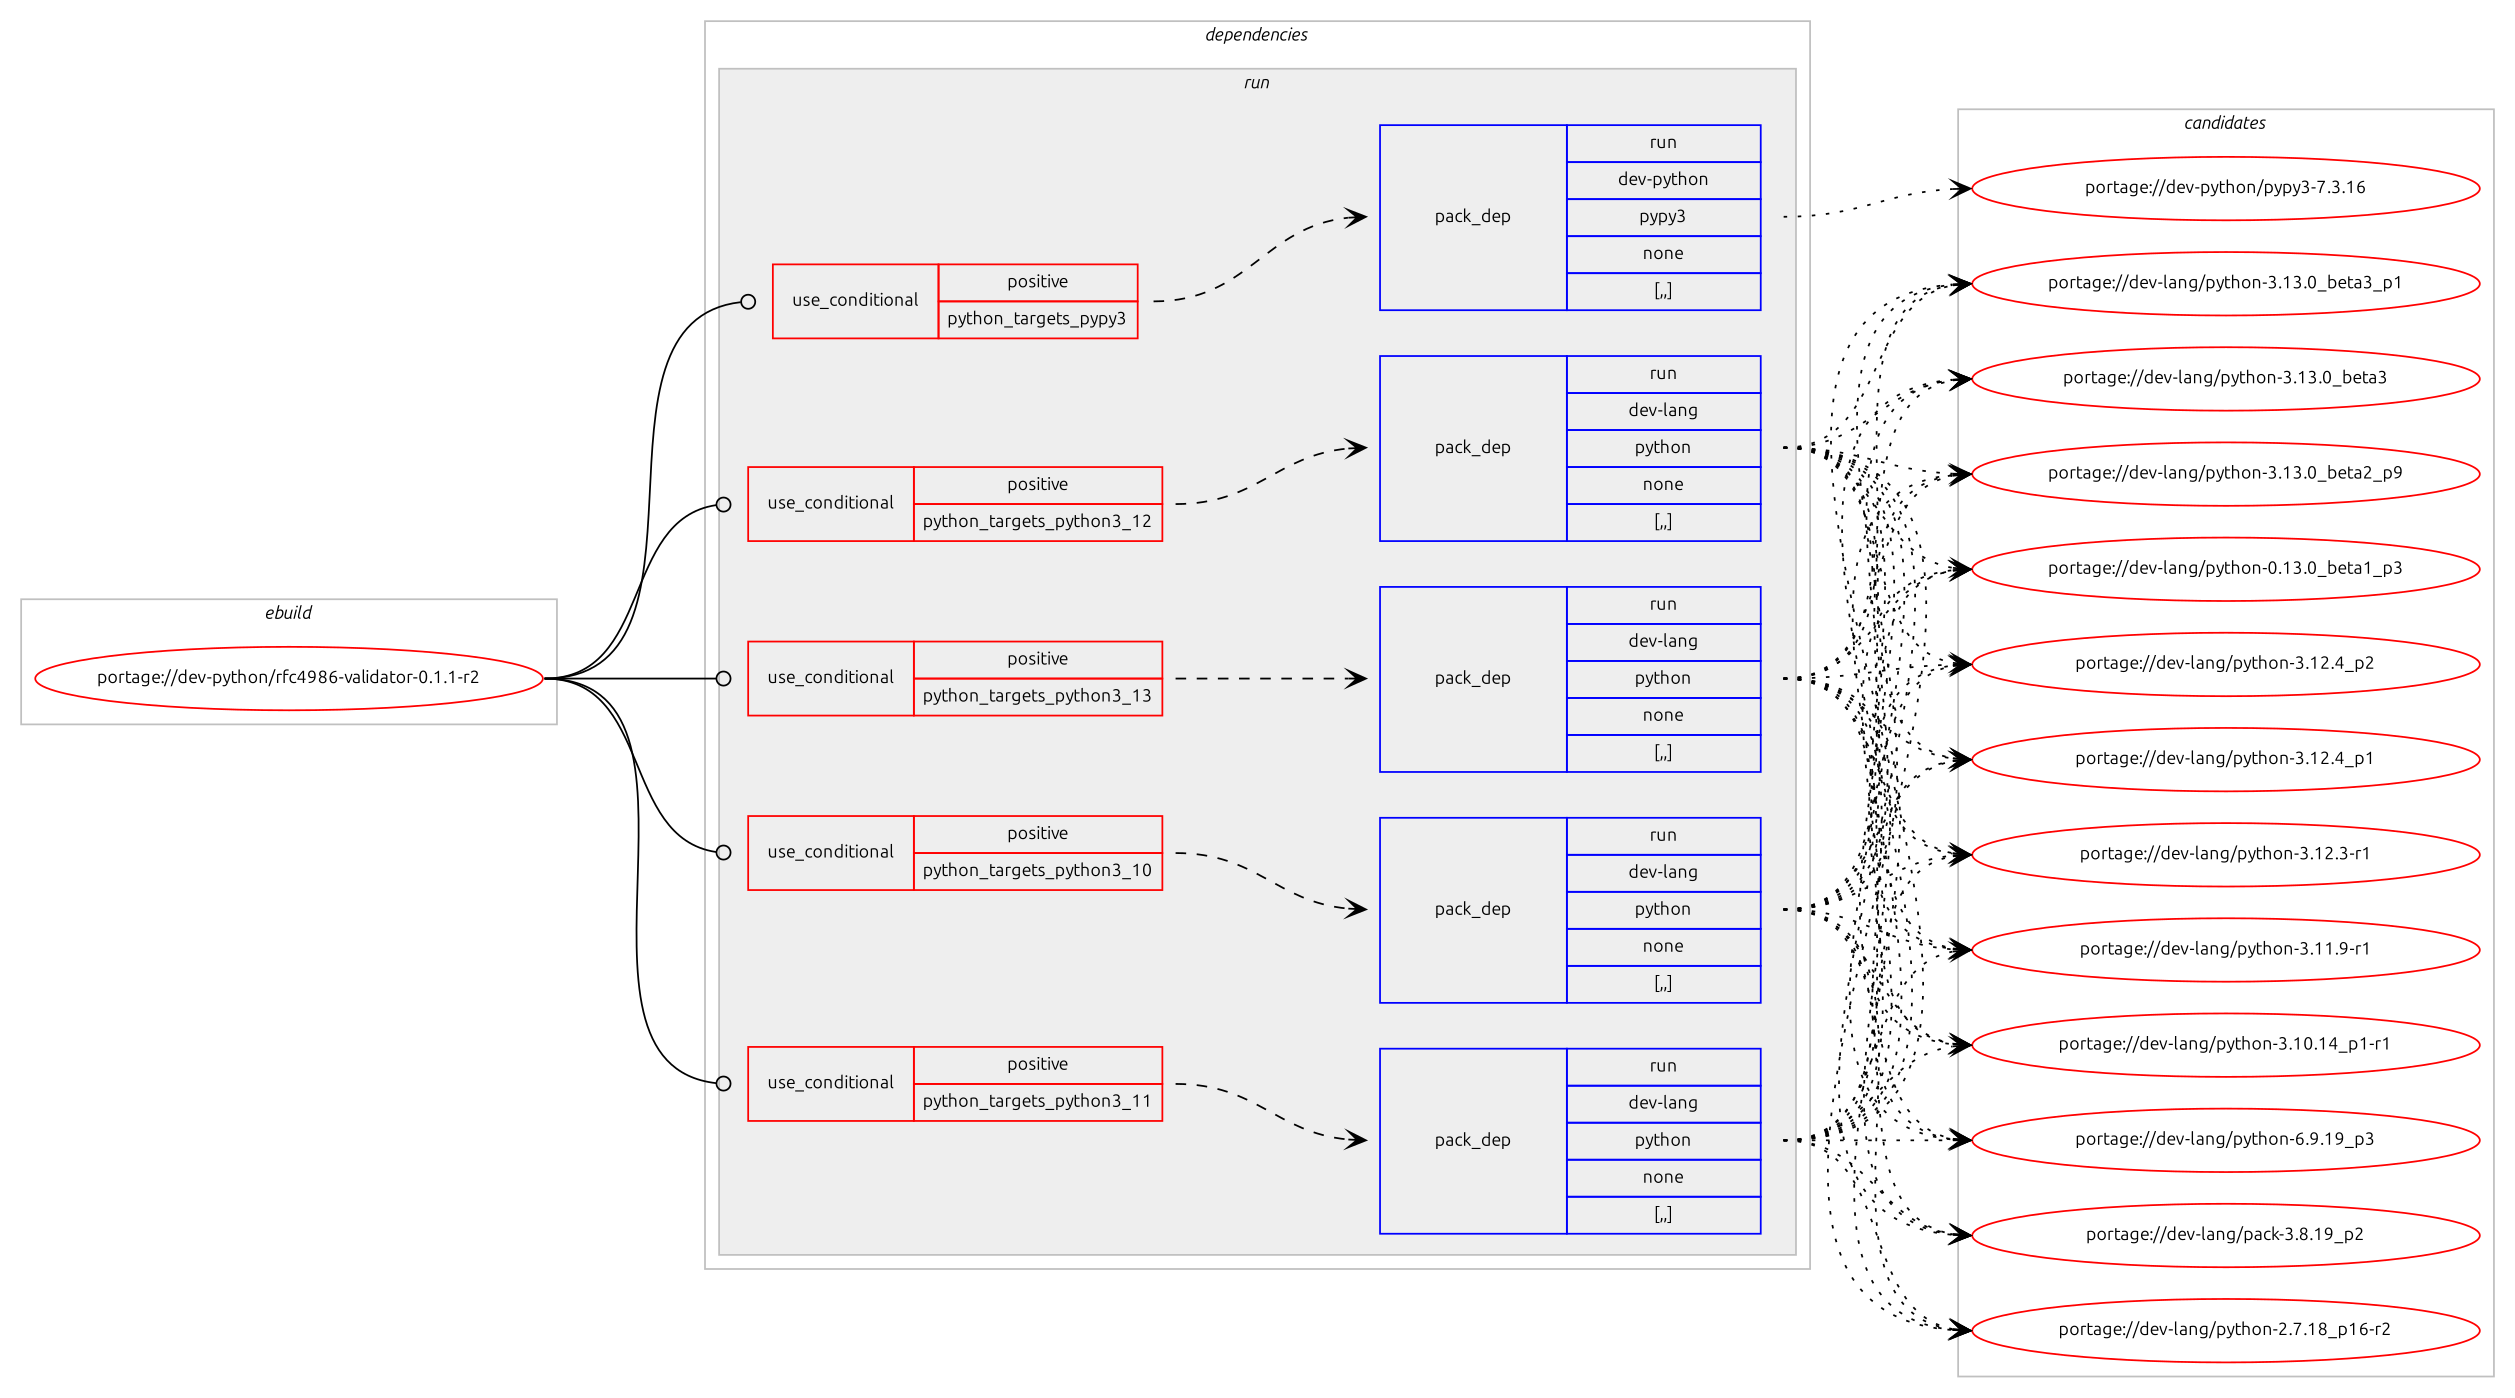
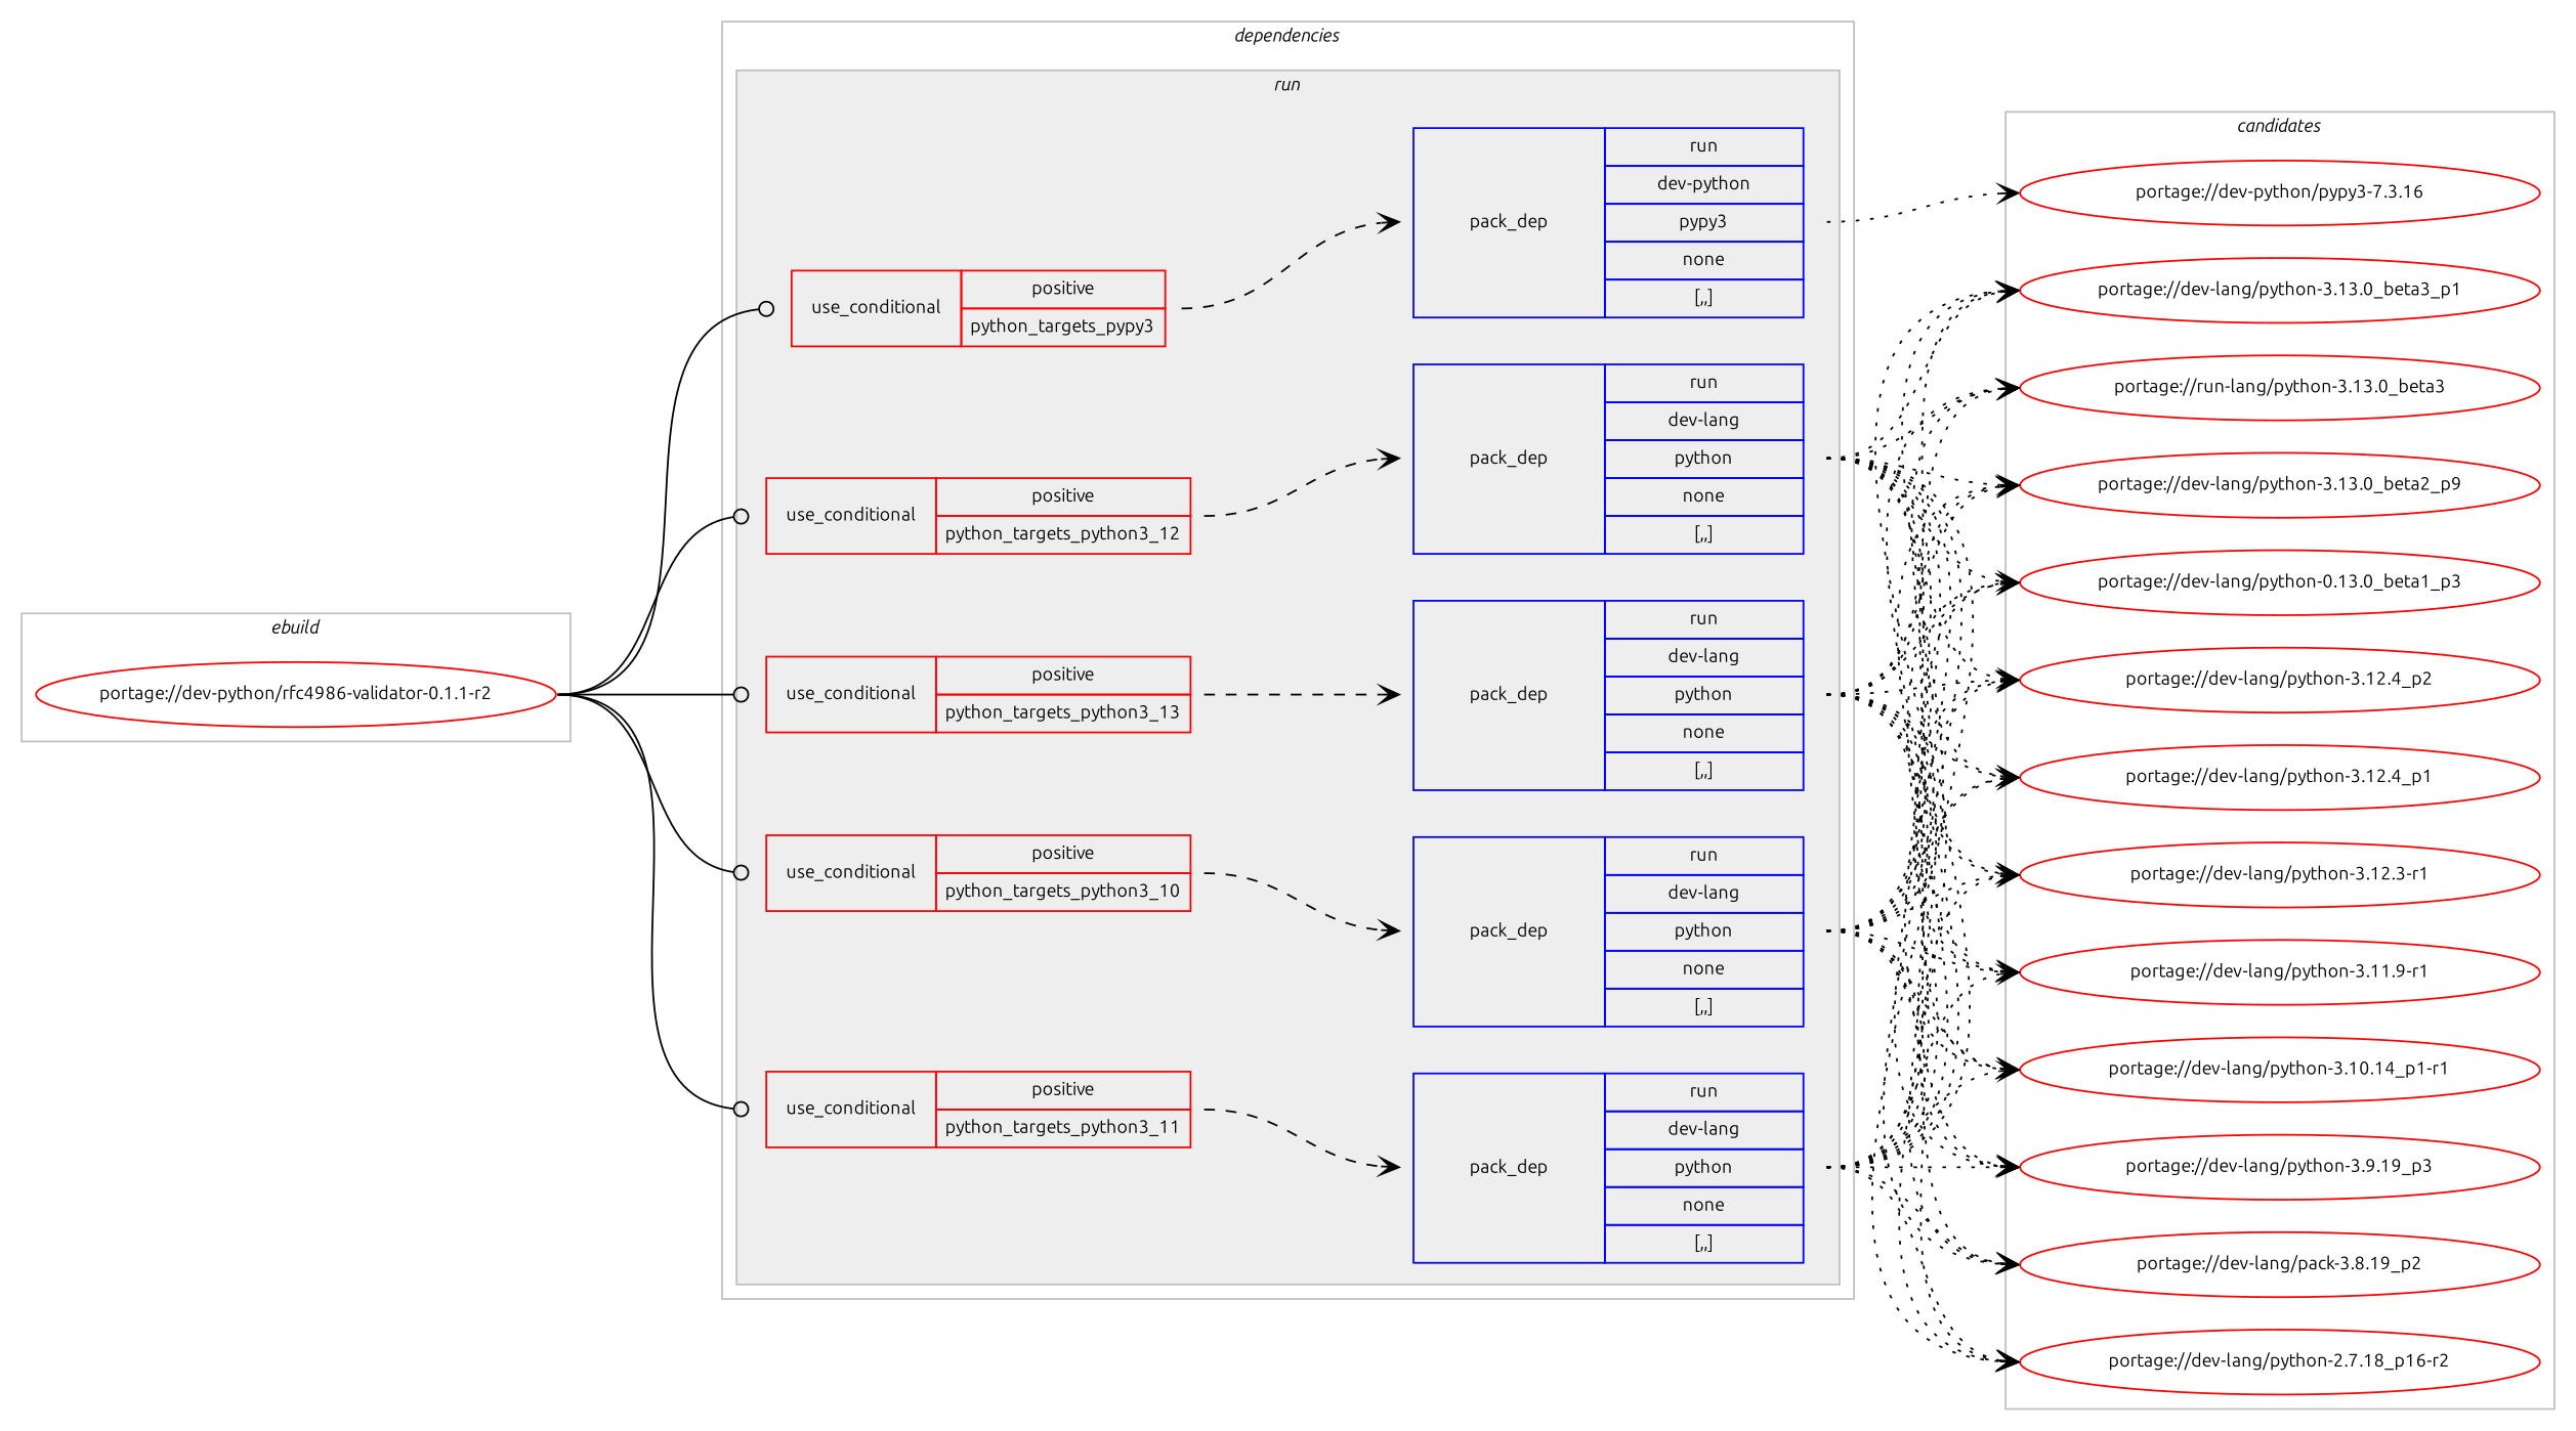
  digraph {
    compound=true
    concentrate=true
    fontname=Ubuntu
    fontsize=10
    newrank=true
    rankdir=LR
    ranksep=1.5
    node [color=red fontname=Ubuntu fontsize=10]
    edge [arrowhead=vee fontname=Ubuntu headport=w style=dotted tailport=e weight=100]
    n1 [label="portage://dev-python/rfc4986-validator-0.1.1-r2" width=4]
    n2 [color=blue label=<<TABLE BORDER="0" CELLBORDER="1" CELLSPACING="0" CELLPADDING="4" WIDTH="220"><TR><TD ROWSPAN="6" CELLPADDING="30">pack_dep</TD></TR><TR><TD WIDTH="110">run</TD></TR><TR><TD>dev-python</TD></TR><TR><TD>pypy3</TD></TR><TR><TD>none</TD></TR><TR><TD>[,,]</TD></TR></TABLE>> shape=none]
    n3 [label=<<TABLE BORDER="0" CELLBORDER="1" CELLSPACING="0" CELLPADDING="4"><TR><TD ROWSPAN="3" CELLPADDING="10">use_conditional</TD></TR><TR><TD>positive</TD></TR><TR><TD>python_targets_pypy3</TD></TR></TABLE>> shape=none]
    n4 [color=blue label=<<TABLE BORDER="0" CELLBORDER="1" CELLSPACING="0" CELLPADDING="4" WIDTH="220"><TR><TD ROWSPAN="6" CELLPADDING="30">pack_dep</TD></TR><TR><TD WIDTH="110">run</TD></TR><TR><TD>dev-lang</TD></TR><TR><TD>python</TD></TR><TR><TD>none</TD></TR><TR><TD>[,,]</TD></TR></TABLE>> shape=none]
    n5 [label=<<TABLE BORDER="0" CELLBORDER="1" CELLSPACING="0" CELLPADDING="4"><TR><TD ROWSPAN="3" CELLPADDING="10">use_conditional</TD></TR><TR><TD>positive</TD></TR><TR><TD>python_targets_python3_10</TD></TR></TABLE>> shape=none]
    n6 [color=blue label=<<TABLE BORDER="0" CELLBORDER="1" CELLSPACING="0" CELLPADDING="4" WIDTH="220"><TR><TD ROWSPAN="6" CELLPADDING="30">pack_dep</TD></TR><TR><TD WIDTH="110">run</TD></TR><TR><TD>dev-lang</TD></TR><TR><TD>python</TD></TR><TR><TD>none</TD></TR><TR><TD>[,,]</TD></TR></TABLE>> shape=none]
    n7 [label=<<TABLE BORDER="0" CELLBORDER="1" CELLSPACING="0" CELLPADDING="4"><TR><TD ROWSPAN="3" CELLPADDING="10">use_conditional</TD></TR><TR><TD>positive</TD></TR><TR><TD>python_targets_python3_11</TD></TR></TABLE>> shape=none]
    n8 [color=blue label=<<TABLE BORDER="0" CELLBORDER="1" CELLSPACING="0" CELLPADDING="4" WIDTH="220"><TR><TD ROWSPAN="6" CELLPADDING="30">pack_dep</TD></TR><TR><TD WIDTH="110">run</TD></TR><TR><TD>dev-lang</TD></TR><TR><TD>python</TD></TR><TR><TD>none</TD></TR><TR><TD>[,,]</TD></TR></TABLE>> shape=none]
    n9 [label=<<TABLE BORDER="0" CELLBORDER="1" CELLSPACING="0" CELLPADDING="4"><TR><TD ROWSPAN="3" CELLPADDING="10">use_conditional</TD></TR><TR><TD>positive</TD></TR><TR><TD>python_targets_python3_12</TD></TR></TABLE>> shape=none]
    n10 [color=blue label=<<TABLE BORDER="0" CELLBORDER="1" CELLSPACING="0" CELLPADDING="4" WIDTH="220"><TR><TD ROWSPAN="6" CELLPADDING="30">pack_dep</TD></TR><TR><TD WIDTH="110">run</TD></TR><TR><TD>dev-lang</TD></TR><TR><TD>python</TD></TR><TR><TD>none</TD></TR><TR><TD>[,,]</TD></TR></TABLE>> shape=none]
    n11 [label=<<TABLE BORDER="0" CELLBORDER="1" CELLSPACING="0" CELLPADDING="4"><TR><TD ROWSPAN="3" CELLPADDING="10">use_conditional</TD></TR><TR><TD>positive</TD></TR><TR><TD>python_targets_python3_13</TD></TR></TABLE>> shape=none]
    n12 [label="portage://dev-python/pypy3-7.3.16" width=4]
    n13 [label="portage://dev-lang/python-3.13.0_beta3_p1" width=4]
-   n14 [label="portage://dev-lang/python-3.13.0_beta3" width=4]
+   n14 [label="portage://run-lang/python-3.13.0_beta3" width=4]
    n15 [label="portage://dev-lang/python-3.13.0_beta2_p9" width=4]
    n16 [label="portage://dev-lang/python-0.13.0_beta1_p3" width=4]
    n17 [label="portage://dev-lang/python-3.12.4_p2" width=4]
    n18 [label="portage://dev-lang/python-3.12.4_p1" width=4]
    n19 [label="portage://dev-lang/python-3.12.3-r1" width=4]
    n20 [label="portage://dev-lang/python-3.11.9-r1" width=4]
    n21 [label="portage://dev-lang/python-3.10.14_p1-r1" width=4]
-   n22 [label="portage://dev-lang/python-6.9.19_p3" width=4]
+   n22 [label="portage://dev-lang/python-3.9.19_p3" width=4]
    n23 [label="portage://dev-lang/pack-3.8.19_p2" width=4]
    n24 [label="portage://dev-lang/python-2.7.18_p16-r2" width=4]
    subgraph cluster_1 {
      color=gray
      label=<<i>ebuild</i>>
      rank=same
      n1
    }
    subgraph cluster_2 {
      color=gray
      label=<<i>dependencies</i>>
      subgraph cluster_3 {
        color=gray
        fillcolor="#eeeeee"
        label=<<i>compile</i>>
        style=filled
      }
      subgraph cluster_4 {
        color=gray
        fillcolor="#eeeeee"
        label=<<i>compile and run</i>>
        style=filled
      }
      subgraph cluster_5 {
        color=gray
        fillcolor="#eeeeee"
        label=<<i>run</i>>
        style=filled
        subgraph sub_6 {
          color=gray
          fillcolor="#eeeeee"
          label=<<i>run</i>>
          style=filled
          n3
          subgraph sub_7 {
            color=gray
            fillcolor="#eeeeee"
            label=<<i>run</i>>
            style=filled
            n2
          }
        }
        subgraph sub_8 {
          color=gray
          fillcolor="#eeeeee"
          label=<<i>run</i>>
          style=filled
          n5
          subgraph sub_9 {
            color=gray
            fillcolor="#eeeeee"
            label=<<i>run</i>>
            style=filled
            n4
          }
        }
        subgraph sub_10 {
          color=gray
          fillcolor="#eeeeee"
          label=<<i>run</i>>
          style=filled
          n7
          subgraph sub_11 {
            color=gray
            fillcolor="#eeeeee"
            label=<<i>run</i>>
            style=filled
            n6
          }
        }
        subgraph sub_12 {
          color=gray
          fillcolor="#eeeeee"
          label=<<i>run</i>>
          style=filled
          n9
          subgraph sub_13 {
            color=gray
            fillcolor="#eeeeee"
            label=<<i>run</i>>
            style=filled
            n8
          }
        }
        subgraph sub_14 {
          color=gray
          fillcolor="#eeeeee"
          label=<<i>run</i>>
          style=filled
          n11
          subgraph sub_15 {
            color=gray
            fillcolor="#eeeeee"
            label=<<i>run</i>>
            style=filled
            n10
          }
        }
      }
    }
    subgraph cluster_16 {
      color=gray
      label=<<i>candidates</i>>
      rank=same
      subgraph sub_17 {
        color=black
        label=<<i>candidates</i>>
        nodesep=1
        rank=same
        n12
      }
      subgraph sub_18 {
        color=black
        label=<<i>candidates</i>>
        nodesep=1
        rank=same
        n13
        n14
        n15
        n16
        n17
        n18
        n19
        n20
        n21
        n22
        n23
        n24
      }
      subgraph sub_19 {
        color=black
        label=<<i>candidates</i>>
        nodesep=1
        rank=same
        n13
        n14
        n15
        n16
        n17
        n18
        n19
        n20
        n21
        n22
        n23
        n24
      }
      subgraph sub_20 {
        color=black
        label=<<i>candidates</i>>
        nodesep=1
        rank=same
        n13
        n14
        n15
        n16
        n17
        n18
        n19
        n20
        n21
        n22
        n23
        n24
      }
      subgraph sub_21 {
        color=black
        label=<<i>candidates</i>>
        nodesep=1
        rank=same
        n13
        n14
        n15
        n16
        n17
        n18
        n19
        n20
        n21
        n22
        n23
        n24
      }
    }
    n1 -> n3 [arrowhead=odot style=solid weight=20]
    n1 -> n5 [arrowhead=odot style=solid weight=20]
    n1 -> n7 [arrowhead=odot style=solid weight=20]
    n1 -> n9 [arrowhead=odot style=solid weight=20]
    n1 -> n11 [arrowhead=odot style=solid weight=20]
    n2 -> n12
    n3 -> n2 [style=dashed weight=20]
    n4 -> n13
    n4 -> n14
    n4 -> n15
    n4 -> n16
    n4 -> n17
    n4 -> n18
    n4 -> n19
    n4 -> n20
    n4 -> n21
    n4 -> n22
    n4 -> n23
    n4 -> n24
    n5 -> n4 [style=dashed weight=20]
    n6 -> n13
    n6 -> n14
    n6 -> n15
    n6 -> n16
    n6 -> n17
    n6 -> n18
    n6 -> n19
    n6 -> n20
    n6 -> n21
    n6 -> n22
    n6 -> n23
    n6 -> n24
    n7 -> n6 [style=dashed weight=20]
    n8 -> n13
    n8 -> n14
    n8 -> n15
    n8 -> n16
    n8 -> n17
    n8 -> n18
    n8 -> n19
    n8 -> n20
    n8 -> n21
    n8 -> n22
    n8 -> n23
    n8 -> n24
    n9 -> n8 [style=dashed weight=20]
    n10 -> n13
    n10 -> n14
    n10 -> n15
    n10 -> n16
    n10 -> n17
    n10 -> n18
    n10 -> n19
    n10 -> n20
    n10 -> n21
    n10 -> n22
    n10 -> n23
    n10 -> n24
    n11 -> n10 [style=dashed weight=20]
  }
